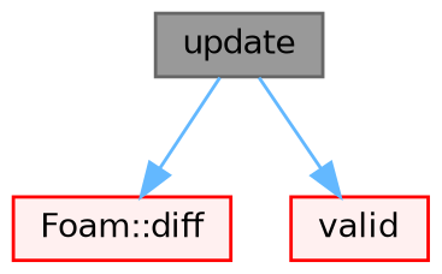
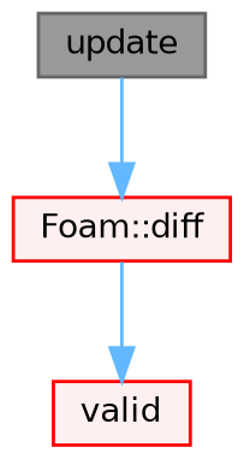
  digraph {
    rankdir=TB
    node [color=red fillcolor="#FFF0F0" fontname=Helvetica fontsize=10 shape=box style=filled]
    edge [color=steelblue1 fontname=Helvetica fontsize=10 labelfontname=Helvetica labelfontsize=10 style=solid]
    n1 [color=gray40 fillcolor=grey60 fontcolor=black height=0.2 label=update width=0.4]
    n2 [height=0.2 label="Foam::diff" width=0.4]
    n3 [height=0.2 label=valid width=0.4]
    n1 -> n2
-   n1 -> n3
+   n2 -> n3
  }
